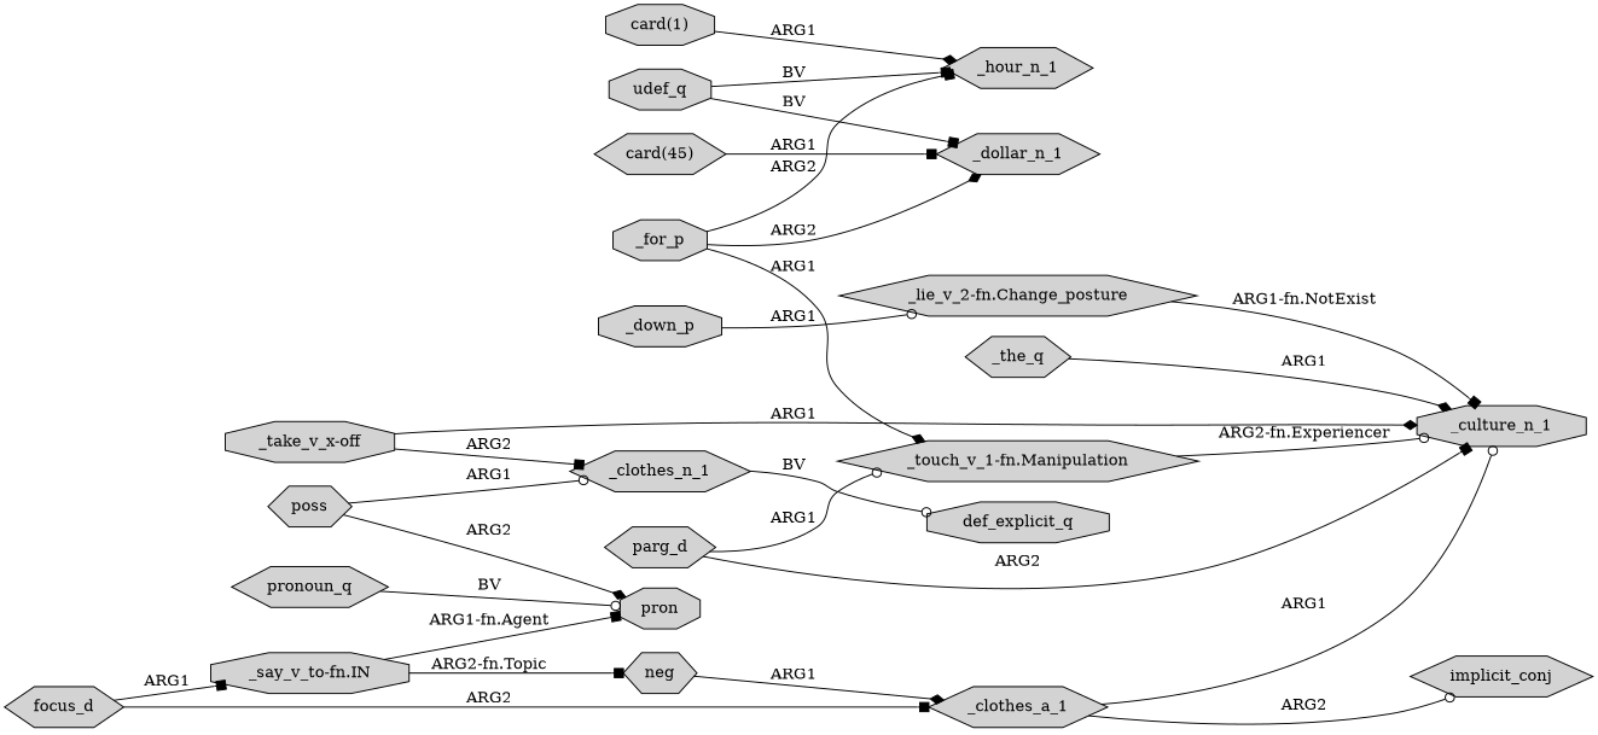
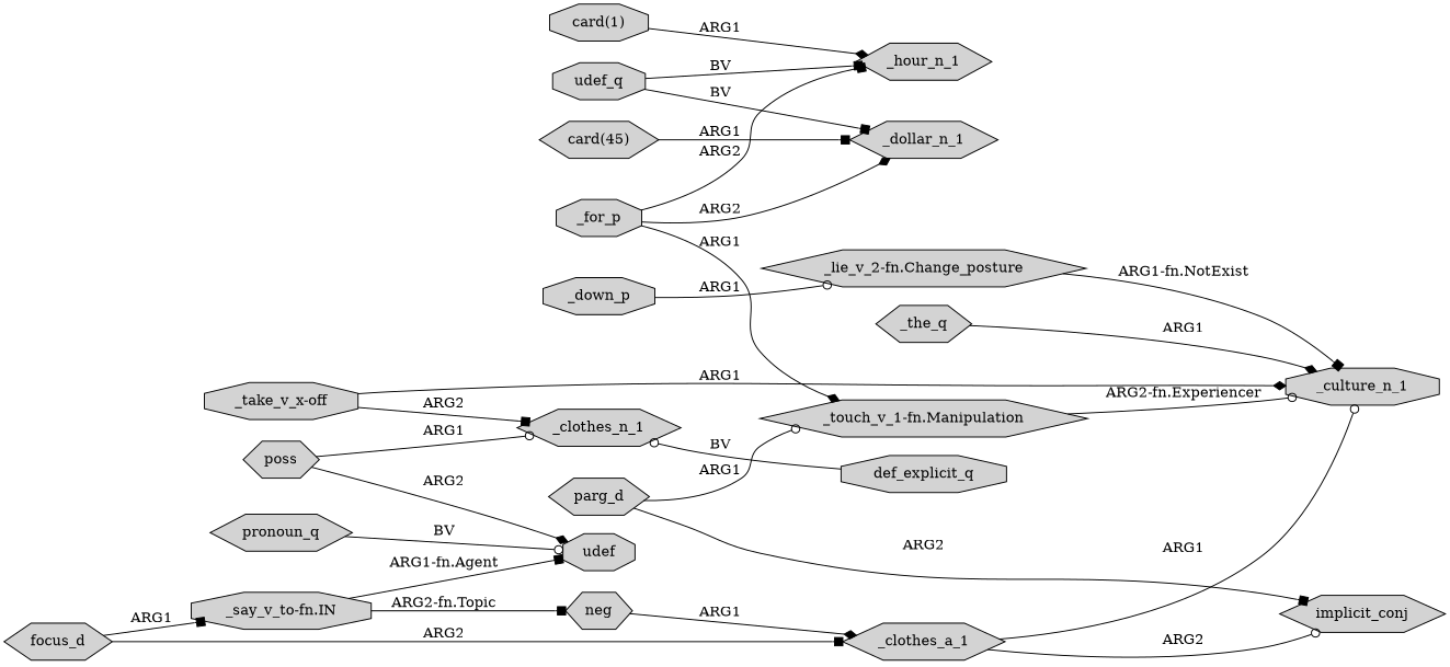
  digraph {
    rankdir=LR
    node [shape=hexagon style=filled]
    edge [arrowhead=box]
    _for_p [shape=octagon]
    _hour_n_1
    "_touch_v_1-fn.Manipulation"
    _dollar_n_1
    _culture_n_1 [shape=octagon]
    "_take_v_x-off" [shape=octagon]
    _clothes_n_1
    poss
-   pron [shape=octagon]
+   pron [shape=octagon label=udef]
    n10 [label=_clothes_a_1]
    neg
    implicit_conj
    udef_q [shape=octagon]
    parg_d
    focus_d
    "_say_v_to-fn.IN" [shape=octagon]
    "_lie_v_2-fn.Change_posture"
    _the_q
    "card(1)" [shape=octagon]
    pronoun_q
    "card(45)"
    _down_p [shape=octagon]
    def_explicit_q [shape=octagon]
    _for_p -> _hour_n_1 [label=ARG2]
    _for_p -> "_touch_v_1-fn.Manipulation" [arrowhead=diamond label=ARG1]
    _for_p -> _dollar_n_1 [arrowhead=diamond label=ARG2]
    "_touch_v_1-fn.Manipulation" -> _culture_n_1 [arrowhead=odot label="ARG2-fn.Experiencer"]
    "_take_v_x-off" -> _culture_n_1 [arrowhead=diamond label=ARG1]
    "_take_v_x-off" -> _clothes_n_1 [label=ARG2]
    poss -> _clothes_n_1 [arrowhead=odot label=ARG1]
    poss -> pron [arrowhead=diamond label=ARG2]
    n10 -> _culture_n_1 [arrowhead=odot label=ARG1]
    n10 -> implicit_conj [arrowhead=odot label=ARG2]
    neg -> n10 [arrowhead=diamond label=ARG1]
    udef_q -> _hour_n_1 [label=BV]
    udef_q -> _dollar_n_1 [label=BV]
    parg_d -> "_touch_v_1-fn.Manipulation" [arrowhead=odot label=ARG1]
-   parg_d -> _culture_n_1 [label=ARG2]
+   parg_d -> implicit_conj [label=ARG2]
    focus_d -> n10 [label=ARG2]
    focus_d -> "_say_v_to-fn.IN" [label=ARG1]
    "_say_v_to-fn.IN" -> pron [label="ARG1-fn.Agent"]
    "_say_v_to-fn.IN" -> neg [label="ARG2-fn.Topic"]
    "_lie_v_2-fn.Change_posture" -> _culture_n_1 [label="ARG1-fn.NotExist"]
    _the_q -> _culture_n_1 [arrowhead=diamond label=ARG1]
    "card(1)" -> _hour_n_1 [arrowhead=diamond label=ARG1]
    pronoun_q -> pron [arrowhead=odot label=BV]
    "card(45)" -> _dollar_n_1 [label=ARG1]
    _down_p -> "_lie_v_2-fn.Change_posture" [arrowhead=odot label=ARG1]
-   _clothes_n_1 -> def_explicit_q [arrowhead=odot label=BV]
+   def_explicit_q -> _clothes_n_1 [arrowhead=odot label=BV]
  }
